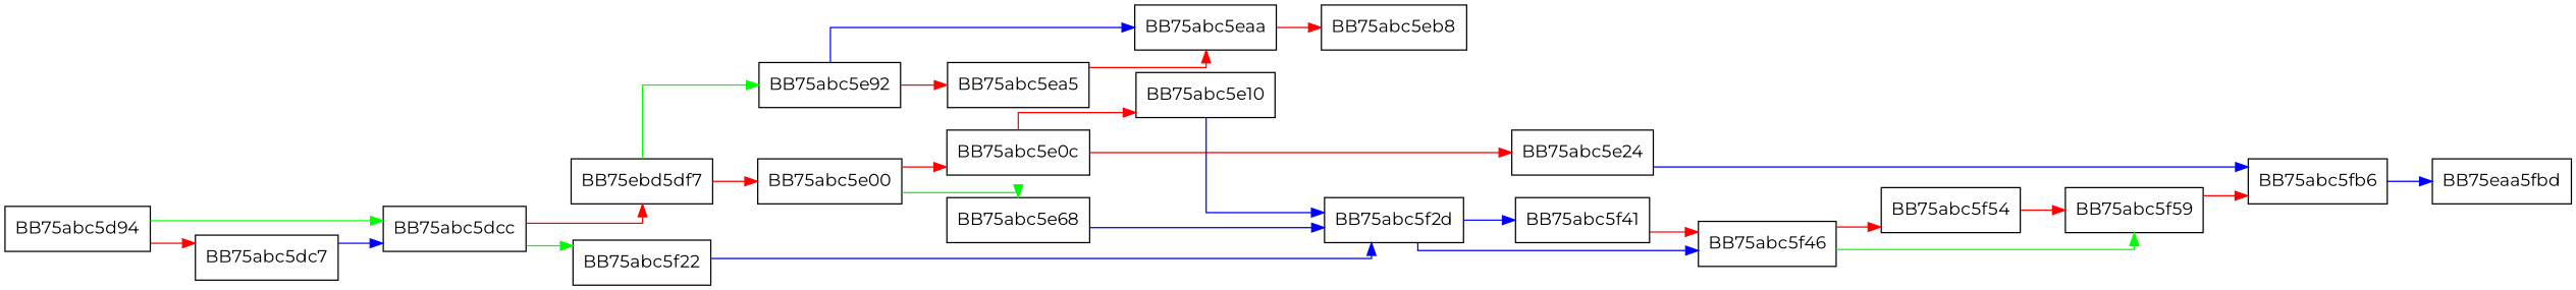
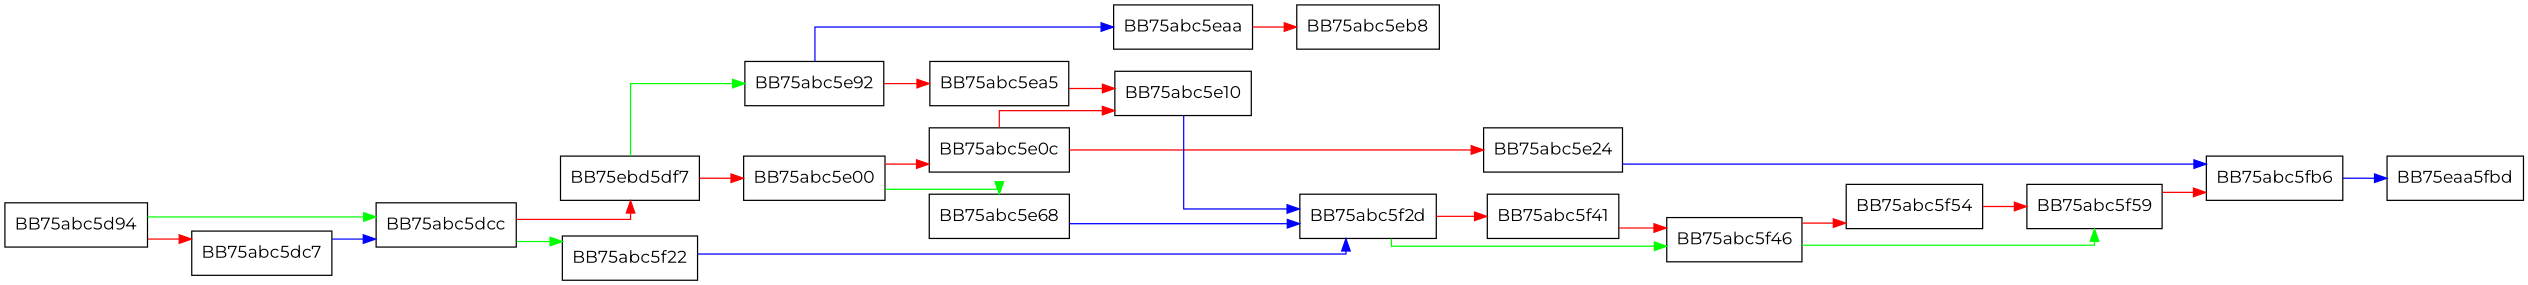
  digraph {
    fontname=Montserrat
    rankdir=LR
    splines=ortho
    node [fontname=Montserrat shape=box]
    edge [color=red fontname=Montserrat]
    BB75abc5d94
    BB75abc5dcc
    BB75abc5dc7
    BB75abc5f22
    n5 [label=BB75ebd5df7]
    BB75abc5f2d
    BB75abc5e92
    BB75abc5e00
    BB75abc5f46
    BB75abc5f41
    BB75abc5eaa
    BB75abc5ea5
    BB75abc5e68
    BB75abc5e0c
    BB75abc5eb8
    BB75abc5e24
    BB75abc5e10
    BB75abc5fb6
    n19 [label=BB75eaa5fbd]
    BB75abc5f59
    BB75abc5f54
    BB75abc5d94 -> BB75abc5dcc [color=green]
    BB75abc5d94 -> BB75abc5dc7
    BB75abc5dcc -> BB75abc5f22 [color=green]
    BB75abc5dcc -> n5
    BB75abc5dc7 -> BB75abc5dcc [color=blue]
    BB75abc5f22 -> BB75abc5f2d [color=blue]
    n5 -> BB75abc5e92 [color=green]
    n5 -> BB75abc5e00
-   BB75abc5f2d -> BB75abc5f46 [color=blue]
-   BB75abc5f2d -> BB75abc5f41 [color=blue]
+   BB75abc5f2d -> BB75abc5f46 [color=green]
+   BB75abc5f2d -> BB75abc5f41
    BB75abc5e92 -> BB75abc5eaa [color=blue]
    BB75abc5e92 -> BB75abc5ea5
    BB75abc5e00 -> BB75abc5e68 [color=green]
    BB75abc5e00 -> BB75abc5e0c
    BB75abc5f46 -> BB75abc5f59 [color=green]
    BB75abc5f46 -> BB75abc5f54
    BB75abc5f41 -> BB75abc5f46
    BB75abc5eaa -> BB75abc5eb8
-   BB75abc5ea5 -> BB75abc5eaa
+   BB75abc5ea5 -> BB75abc5e10
    BB75abc5e68 -> BB75abc5f2d [color=blue]
    BB75abc5e0c -> BB75abc5e24
    BB75abc5e0c -> BB75abc5e10
    BB75abc5e24 -> BB75abc5fb6 [color=blue]
    BB75abc5e10 -> BB75abc5f2d [color=blue]
    BB75abc5fb6 -> n19 [color=blue]
    BB75abc5f59 -> BB75abc5fb6
    BB75abc5f54 -> BB75abc5f59
  }
